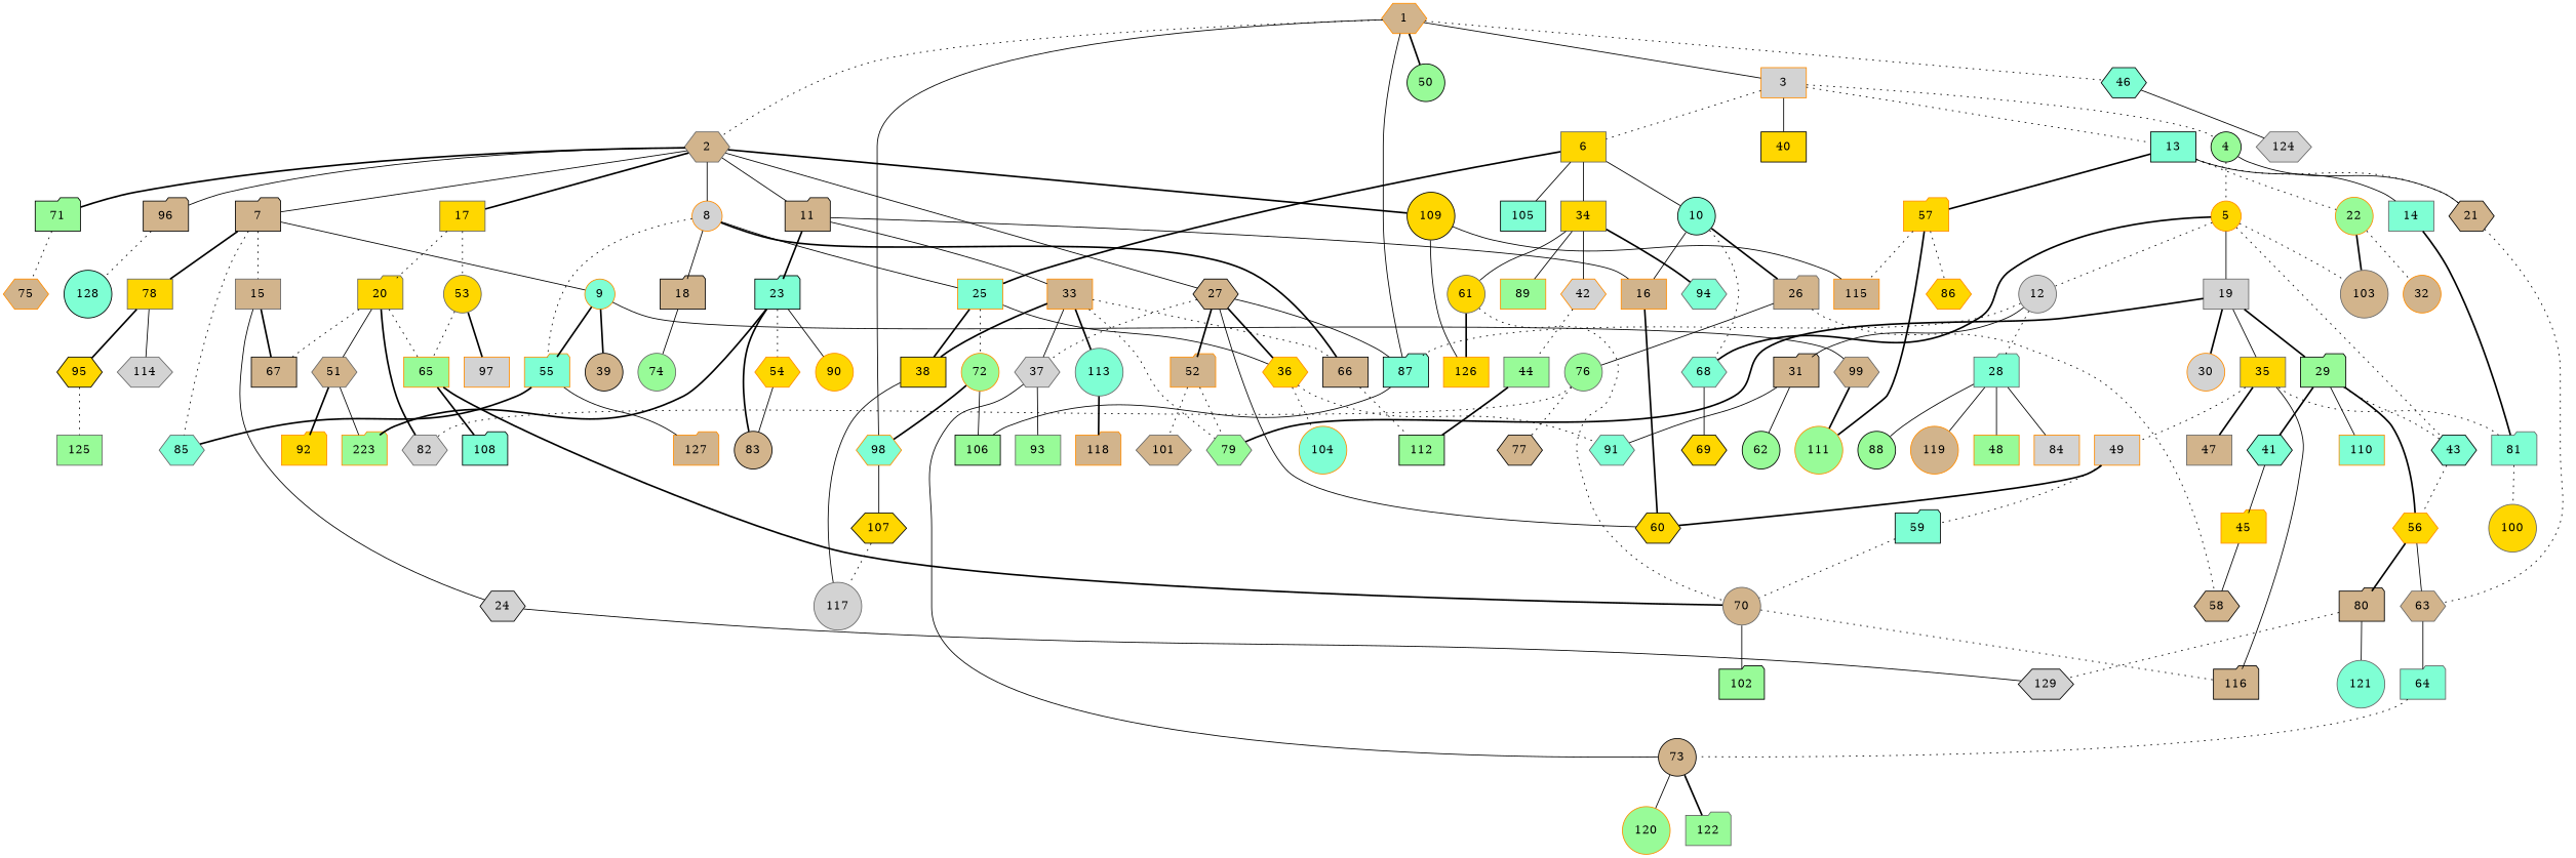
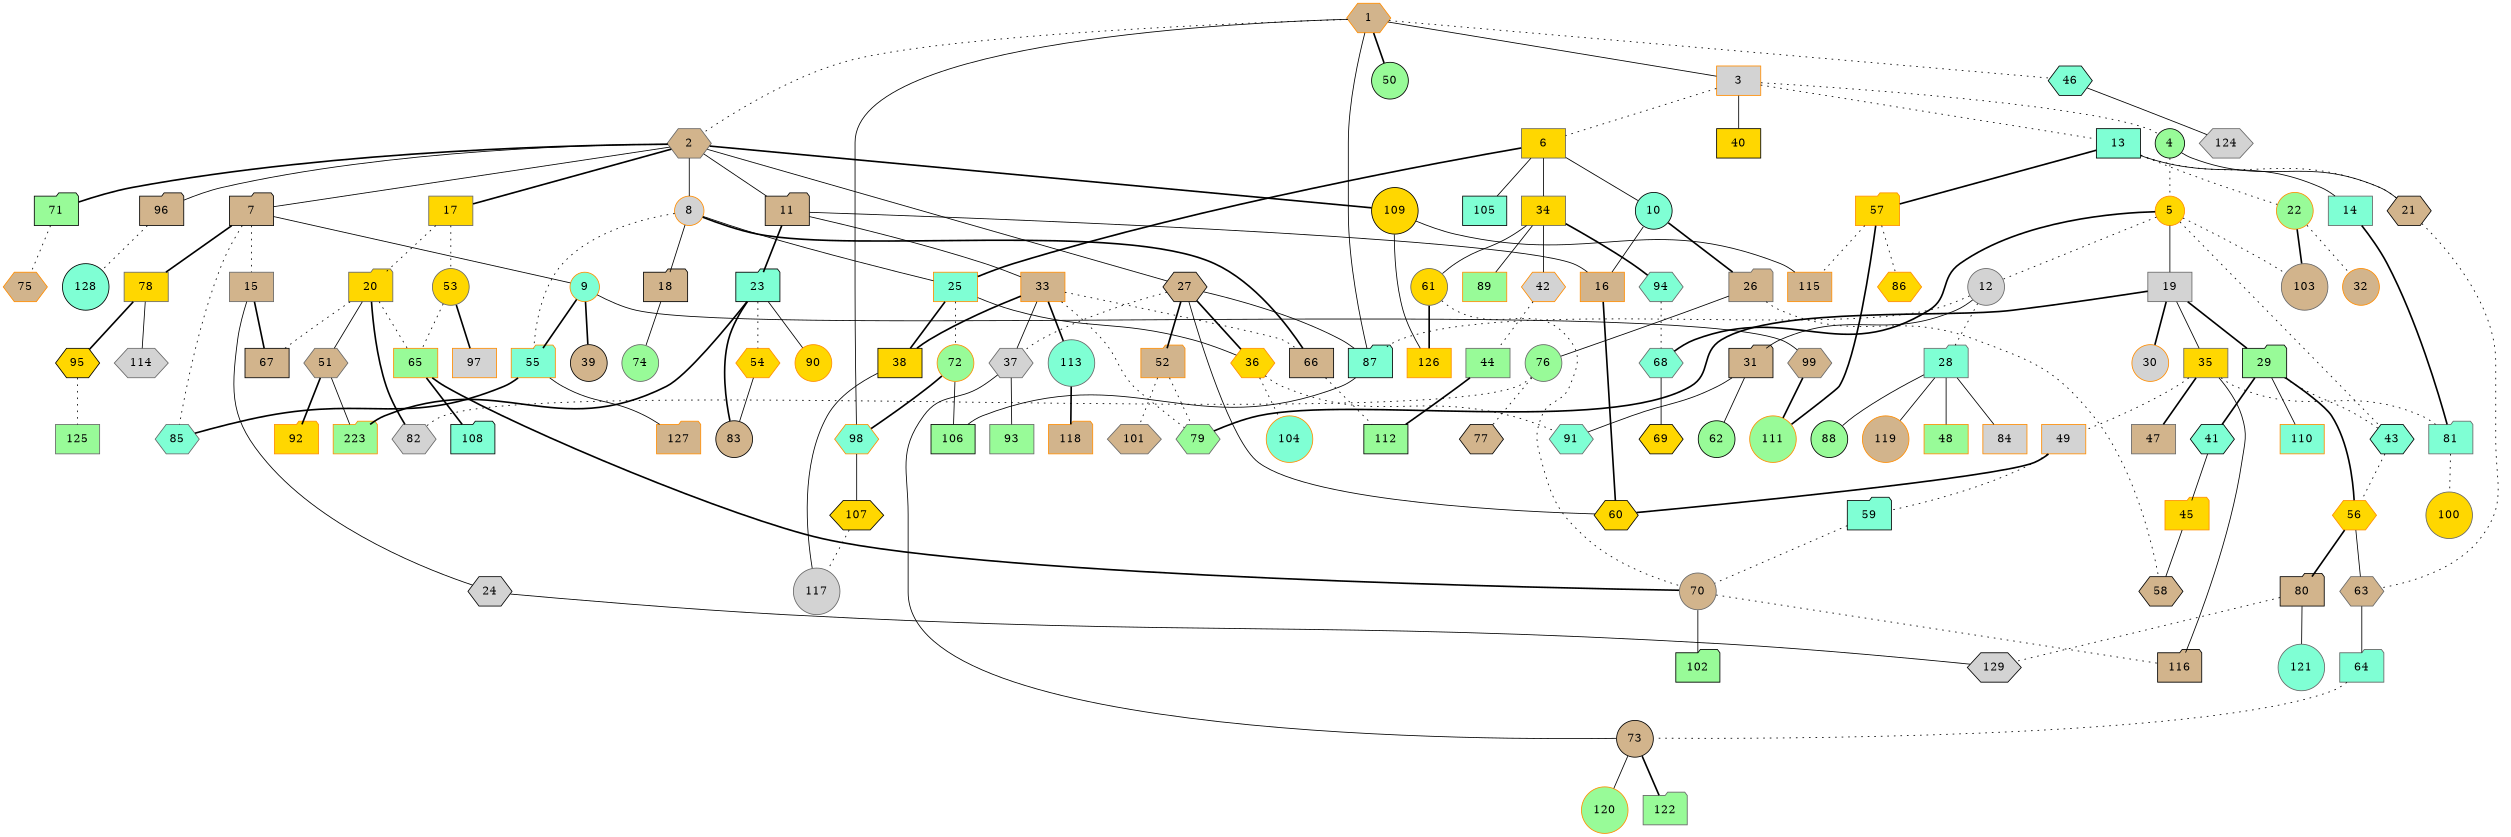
  graph {
    node [color=black fillcolor=tan shape=hexagon style=filled]
    edge [style=solid]
    1 [color=darkorange]
    2 [color=gray40]
    3 [color=darkorange fillcolor=lightgrey shape=box]
    46 [fillcolor=aquamarine]
    50 [fillcolor=palegreen shape=circle]
    87 [fillcolor=aquamarine shape=folder]
    98 [color=darkorange fillcolor=aquamarine]
    7 [shape=folder]
    8 [color=darkorange fillcolor=lightgrey shape=circle]
    11 [shape=folder]
    17 [color=gray40 fillcolor=gold shape=box]
    27
    71 [fillcolor=palegreen shape=folder]
    96 [shape=folder]
    109 [fillcolor=gold shape=circle]
    4 [fillcolor=palegreen shape=circle]
    6 [color=gray40 fillcolor=gold shape=box]
    13 [fillcolor=aquamarine shape=box]
    40 [fillcolor=gold shape=box]
    124 [color=gray40 fillcolor=lightgrey]
    106 [fillcolor=palegreen shape=box]
    107 [fillcolor=gold]
    9 [color=darkorange fillcolor=aquamarine shape=circle]
    15 [color=gray40 shape=box]
    78 [color=gray40 fillcolor=gold shape=box]
    85 [color=gray40 fillcolor=aquamarine]
    25 [color=darkorange fillcolor=aquamarine shape=box]
    18 [shape=folder]
    55 [color=darkorange fillcolor=aquamarine shape=folder]
    66 [shape=box]
    16 [color=darkorange shape=box]
    23 [fillcolor=aquamarine shape=folder]
    33 [color=darkorange shape=box]
    20 [color=gray40 fillcolor=gold shape=folder]
    53 [color=gray40 fillcolor=gold shape=circle]
    60 [fillcolor=gold]
    36 [color=darkorange fillcolor=gold]
    37 [color=gray40 fillcolor=lightgrey]
    52 [color=darkorange shape=folder]
    75 [color=darkorange]
    128 [fillcolor=aquamarine shape=circle]
    115 [color=darkorange shape=box]
    126 [color=darkorange fillcolor=gold shape=box]
    5 [color=darkorange fillcolor=gold shape=circle]
    21
    10 [fillcolor=aquamarine shape=circle]
    34 [color=gray40 fillcolor=gold shape=box]
    105 [fillcolor=aquamarine shape=box]
    14 [color=gray40 fillcolor=aquamarine shape=box]
    22 [color=darkorange fillcolor=palegreen shape=circle]
    57 [color=darkorange fillcolor=gold shape=folder]
    12 [color=gray40 fillcolor=lightgrey shape=circle]
    19 [color=gray40 fillcolor=lightgrey shape=box]
    43 [fillcolor=aquamarine]
    68 [color=gray40 fillcolor=aquamarine]
    103 [color=gray40 shape=circle]
    63 [color=gray40]
    28 [color=gray40 fillcolor=aquamarine shape=folder]
    31 [shape=folder]
    29 [fillcolor=palegreen shape=folder]
    30 [color=darkorange fillcolor=lightgrey shape=circle]
    35 [color=gray40 fillcolor=gold shape=box]
    79 [color=gray40 fillcolor=palegreen]
    56 [color=darkorange fillcolor=gold]
    69 [fillcolor=gold]
    26 [color=gray40 shape=folder]
    38 [fillcolor=gold shape=box]
    72 [color=darkorange fillcolor=palegreen shape=circle]
    42 [color=darkorange fillcolor=lightgrey]
    61 [color=gray40 fillcolor=gold shape=circle]
    89 [color=darkorange fillcolor=palegreen shape=box]
    94 [color=gray40 fillcolor=aquamarine]
    39 [shape=circle]
    99 [color=gray40]
    24 [fillcolor=lightgrey]
    67 [shape=box]
    95 [fillcolor=gold]
    114 [color=gray40 fillcolor=lightgrey]
    74 [color=gray40 fillcolor=palegreen shape=circle]
    127 [color=darkorange shape=folder]
    112 [fillcolor=palegreen shape=box]
    111 [color=darkorange fillcolor=palegreen shape=circle]
    58
    76 [color=gray40 fillcolor=palegreen shape=circle]
    54 [color=darkorange fillcolor=gold]
    83 [shape=circle]
    90 [color=darkorange fillcolor=gold shape=circle]
    n88 [color=darkorange fillcolor=palegreen label=223 shape=folder]
    113 [color=gray40 fillcolor=aquamarine shape=circle]
    48 [color=darkorange fillcolor=palegreen shape=box]
    84 [color=darkorange fillcolor=lightgrey shape=box]
    88 [fillcolor=palegreen shape=circle]
    119 [color=darkorange shape=circle]
    62 [fillcolor=palegreen shape=circle]
    91 [color=gray40 fillcolor=aquamarine]
    81 [color=gray40 fillcolor=aquamarine shape=folder]
    32 [color=darkorange shape=circle]
    86 [color=darkorange fillcolor=gold]
    100 [color=gray40 fillcolor=gold shape=circle]
    129 [fillcolor=lightgrey]
    51 [color=gray40]
    65 [color=darkorange fillcolor=palegreen shape=box]
    82 [color=gray40 fillcolor=lightgrey]
    97 [color=darkorange fillcolor=lightgrey shape=box]
    41 [fillcolor=aquamarine]
    110 [color=darkorange fillcolor=aquamarine shape=box]
    47 [color=gray40 shape=box]
    49 [color=darkorange fillcolor=lightgrey shape=box]
    116 [shape=folder]
    92 [color=darkorange fillcolor=gold shape=folder]
    70 [color=gray40 shape=circle]
    108 [fillcolor=aquamarine shape=folder]
    64 [color=gray40 fillcolor=aquamarine shape=folder]
    104 [color=darkorange fillcolor=aquamarine shape=circle]
    117 [color=gray40 fillcolor=lightgrey shape=circle]
    77
    73 [shape=circle]
    93 [color=gray40 fillcolor=palegreen shape=box]
    101 [color=gray40]
    45 [color=darkorange fillcolor=gold shape=folder]
    80 [shape=folder]
    118 [color=darkorange shape=folder]
    44 [color=gray40 fillcolor=palegreen shape=box]
    59 [fillcolor=aquamarine shape=folder]
    120 [color=darkorange fillcolor=palegreen shape=circle]
    122 [color=gray40 fillcolor=palegreen shape=folder]
    121 [color=gray40 fillcolor=aquamarine shape=circle]
    102 [fillcolor=palegreen shape=folder]
    125 [color=gray40 fillcolor=palegreen shape=box]
    1 -- 2 [style=dotted]
    1 -- 3
    1 -- 46 [style=dotted]
    1 -- 50 [style=bold]
    1 -- 87
    1 -- 98
    2 -- 7
    2 -- 8
    2 -- 11
    2 -- 17 [style=bold]
    2 -- 27
    2 -- 71 [style=bold]
    2 -- 96
    2 -- 109 [style=bold]
    3 -- 4 [style=dotted]
    3 -- 6 [style=dotted]
    3 -- 13 [style=dotted]
    3 -- 40
    46 -- 124
    87 -- 106
    98 -- 107
    7 -- 9
    7 -- 15 [style=dotted]
    7 -- 78 [style=bold]
    7 -- 85 [style=dotted]
    8 -- 25
    8 -- 18
    8 -- 55 [style=dotted]
    8 -- 66 [style=bold]
    11 -- 16
    11 -- 23 [style=bold]
    11 -- 33
    17 -- 20 [style=dotted]
    17 -- 53 [style=dotted]
    27 -- 87
    27 -- 60
    27 -- 36 [style=bold]
    27 -- 37 [style=dotted]
    27 -- 52 [style=bold]
    71 -- 75 [style=dotted]
    96 -- 128 [style=dotted]
    109 -- 115
    109 -- 126
    4 -- 5 [style=dotted]
    4 -- 21
    6 -- 25 [style=bold]
    6 -- 10
    6 -- 34
    6 -- 105
    13 -- 21 [style=dotted]
    13 -- 14
    13 -- 22 [style=dotted]
    13 -- 57 [style=bold]
    107 -- 117 [style=dotted]
    9 -- 55 [style=bold]
    9 -- 39 [style=bold]
    9 -- 99
    15 -- 24
    15 -- 67 [style=bold]
    78 -- 95 [style=bold]
    78 -- 114
    25 -- 36
    25 -- 38 [style=bold]
    25 -- 72 [style=dotted]
    18 -- 74
    55 -- 85 [style=bold]
    55 -- 127
    66 -- 112 [style=dotted]
    16 -- 60 [style=bold]
    23 -- 54 [style=dotted]
    23 -- 83 [style=bold]
    23 -- 90
    23 -- n88 [style=bold]
    33 -- 66 [style=dotted]
    33 -- 37
    33 -- 79 [style=dotted]
    33 -- 38 [style=bold]
    33 -- 113 [style=bold]
    20 -- 67 [style=dotted]
    20 -- 51
    20 -- 65 [style=dotted]
    20 -- 82 [style=bold]
    53 -- 65 [style=dotted]
    53 -- 97 [style=bold]
    36 -- 91 [style=dotted]
    36 -- 104 [style=dotted]
    37 -- 73
    37 -- 93
    52 -- 79 [style=dotted]
    52 -- 101 [style=dotted]
    5 -- 12 [style=dotted]
    5 -- 19
    5 -- 43 [style=dotted]
    5 -- 68 [style=bold]
    5 -- 103 [style=dotted]
    21 -- 63 [style=dotted]
    10 -- 16
-   10 -- 68 [style=dotted]
+   94 -- 68 [style=dotted]
    10 -- 26 [style=bold]
    34 -- 42
    34 -- 61
    34 -- 89
    34 -- 94 [style=bold]
    14 -- 81 [style=bold]
    22 -- 103 [style=bold]
    22 -- 32 [style=dotted]
    57 -- 115 [style=dotted]
    57 -- 111 [style=bold]
    57 -- 86 [style=dotted]
    12 -- 87 [style=dotted]
    12 -- 28 [style=dotted]
    12 -- 31
    19 -- 29 [style=bold]
    19 -- 30 [style=bold]
    19 -- 35
    19 -- 79 [style=bold]
    43 -- 56 [style=dotted]
    68 -- 69
    63 -- 64
    28 -- 48
    28 -- 84
    28 -- 88
    28 -- 119
    31 -- 62
    31 -- 91
    29 -- 43 [style=dotted]
    29 -- 56 [style=bold]
    29 -- 41 [style=bold]
    29 -- 110
    35 -- 81 [style=dotted]
    35 -- 47 [style=bold]
    35 -- 49 [style=dotted]
    35 -- 116
    56 -- 63
    56 -- 80 [style=bold]
    26 -- 58 [style=dotted]
    26 -- 76
    38 -- 117
    72 -- 98 [style=bold]
    72 -- 106
    42 -- 44 [style=dotted]
    61 -- 126 [style=bold]
    61 -- 70 [style=dotted]
    99 -- 111 [style=bold]
    24 -- 129
    95 -- 125 [style=dotted]
    76 -- 82 [style=dotted]
    76 -- 77 [style=dotted]
    54 -- 83
    113 -- 118 [style=bold]
    81 -- 100 [style=dotted]
    51 -- n88
    51 -- 92 [style=bold]
    65 -- 70 [style=bold]
    65 -- 108 [style=bold]
    41 -- 45
    49 -- 60 [style=bold]
    49 -- 59 [style=dotted]
    70 -- 116 [style=dotted]
    70 -- 102
    64 -- 73 [style=dotted]
    73 -- 120
    73 -- 122 [style=bold]
    45 -- 58
    80 -- 129 [style=dotted]
    80 -- 121
    44 -- 112 [style=bold]
    59 -- 70 [style=dotted]
  }
